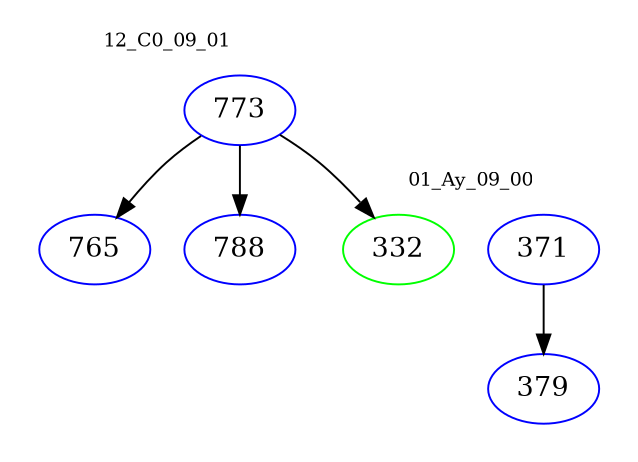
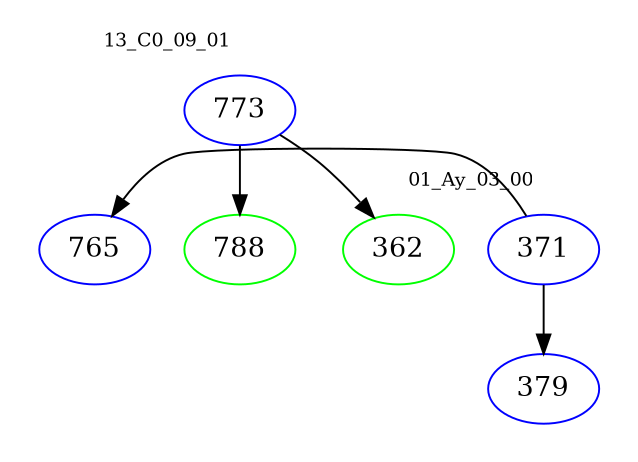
  digraph {
    node [color=blue]
    edge [color=black]
    n1 [label=371]
-   n2 [color=green label=332]
+   n2 [color=green label=362]
    n3 [label=379]
    n4 [label=773]
    n5 [label=765]
-   n6 [label=788]
+   n6 [color=green label=788]
    subgraph cluster_1 {
      color=white
      fontsize=10
-     label="01_Ay_09_00"
+     label="01_Ay_03_00"
      n1
      n2
      n3
    }
    subgraph cluster_2 {
      color=white
      fontsize=10
-     label="12_C0_09_01"
+     label="13_C0_09_01"
      n4
      n5
      n6
    }
    n1 -> n3
    n4 -> n2
-   n4 -> n5
+   n1 -> n5
    n4 -> n6
  }
